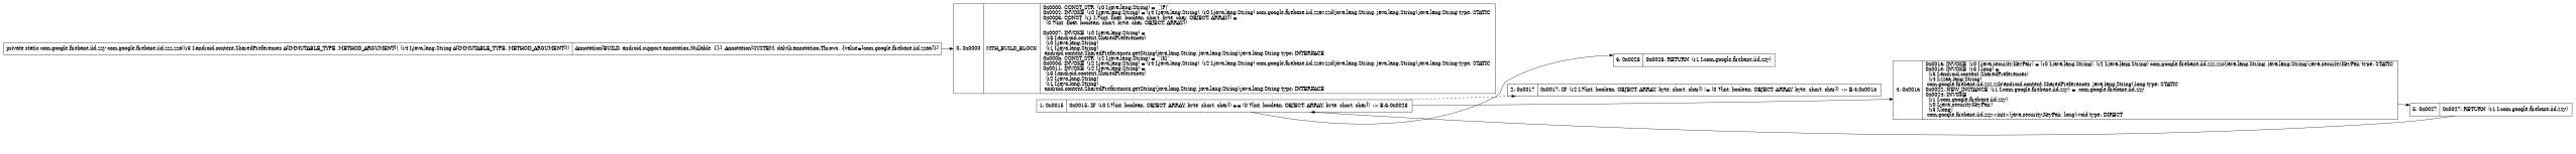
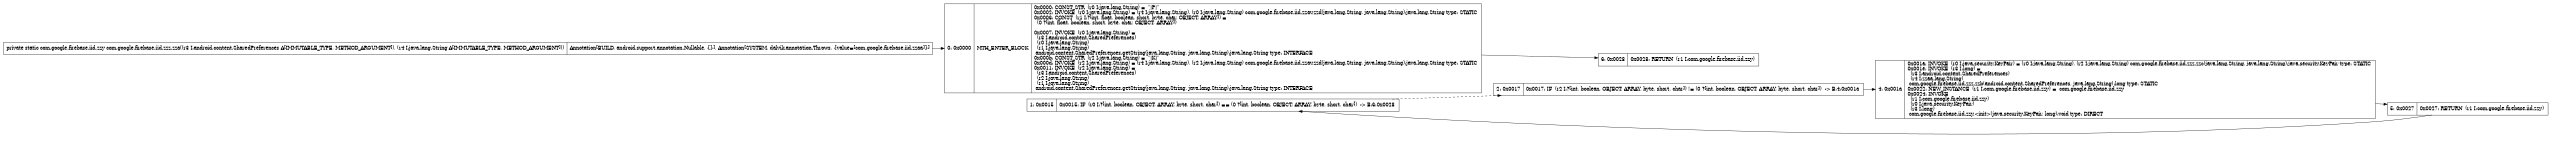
  digraph {
    rankdir=LR
    node [shape=record]
-   n1 [label="{0\:\ 0x0000|MTH_BUILD_BLOCK\l|0x0000: CONST_STR  (r0 I:java.lang.String) =  \"\|P\|\" \l0x0002: INVOKE  (r0 I:java.lang.String) = (r4 I:java.lang.String), (r0 I:java.lang.String) com.google.firebase.iid.zzav.zzd(java.lang.String, java.lang.String):java.lang.String type: STATIC \l0x0006: CONST  (r1 I:?[int, float, boolean, short, byte, char, OBJECT, ARRAY]) = \l  (0 ?[int, float, boolean, short, byte, char, OBJECT, ARRAY])\l \l0x0007: INVOKE  (r0 I:java.lang.String) = \l  (r3 I:android.content.SharedPreferences)\l  (r0 I:java.lang.String)\l  (r1 I:java.lang.String)\l android.content.SharedPreferences.getString(java.lang.String, java.lang.String):java.lang.String type: INTERFACE \l0x000b: CONST_STR  (r2 I:java.lang.String) =  \"\|K\|\" \l0x000d: INVOKE  (r2 I:java.lang.String) = (r4 I:java.lang.String), (r2 I:java.lang.String) com.google.firebase.iid.zzav.zzd(java.lang.String, java.lang.String):java.lang.String type: STATIC \l0x0011: INVOKE  (r2 I:java.lang.String) = \l  (r3 I:android.content.SharedPreferences)\l  (r2 I:java.lang.String)\l  (r1 I:java.lang.String)\l android.content.SharedPreferences.getString(java.lang.String, java.lang.String):java.lang.String type: INTERFACE \l}"]
+   n1 [label="{0\:\ 0x0000|MTH_ENTER_BLOCK\l|0x0000: CONST_STR  (r0 I:java.lang.String) =  \"\|P\|\" \l0x0002: INVOKE  (r0 I:java.lang.String) = (r4 I:java.lang.String), (r0 I:java.lang.String) com.google.firebase.iid.zzav.zzd(java.lang.String, java.lang.String):java.lang.String type: STATIC \l0x0006: CONST  (r1 I:?[int, float, boolean, short, byte, char, OBJECT, ARRAY]) = \l  (0 ?[int, float, boolean, short, byte, char, OBJECT, ARRAY])\l \l0x0007: INVOKE  (r0 I:java.lang.String) = \l  (r3 I:android.content.SharedPreferences)\l  (r0 I:java.lang.String)\l  (r1 I:java.lang.String)\l android.content.SharedPreferences.getString(java.lang.String, java.lang.String):java.lang.String type: INTERFACE \l0x000b: CONST_STR  (r2 I:java.lang.String) =  \"\|K\|\" \l0x000d: INVOKE  (r2 I:java.lang.String) = (r4 I:java.lang.String), (r2 I:java.lang.String) com.google.firebase.iid.zzav.zzd(java.lang.String, java.lang.String):java.lang.String type: STATIC \l0x0011: INVOKE  (r2 I:java.lang.String) = \l  (r3 I:android.content.SharedPreferences)\l  (r2 I:java.lang.String)\l  (r1 I:java.lang.String)\l android.content.SharedPreferences.getString(java.lang.String, java.lang.String):java.lang.String type: INTERFACE \l}"]
    n2 [label="{1\:\ 0x0015|0x0015: IF  (r0 I:?[int, boolean, OBJECT, ARRAY, byte, short, char]) == (0 ?[int, boolean, OBJECT, ARRAY, byte, short, char])  \-\> B:6:0x0028 \l}"]
    n3 [label="{2\:\ 0x0017|0x0017: IF  (r2 I:?[int, boolean, OBJECT, ARRAY, byte, short, char]) != (0 ?[int, boolean, OBJECT, ARRAY, byte, short, char])  \-\> B:4:0x001a \l}"]
    n4 [label="{6\:\ 0x0028|0x0028: RETURN  (r1 I:com.google.firebase.iid.zzy) \l}"]
    n5 [label="{4\:\ 0x001a|0x001a: INVOKE  (r0 I:java.security.KeyPair) = (r0 I:java.lang.String), (r2 I:java.lang.String) com.google.firebase.iid.zzz.zzc(java.lang.String, java.lang.String):java.security.KeyPair type: STATIC \l0x001e: INVOKE  (r3 I:long) = \l  (r3 I:android.content.SharedPreferences)\l  (r4 I:zzaa.lang.String)\l com.google.firebase.iid.zzz.zzb(android.content.SharedPreferences, java.lang.String):long type: STATIC \l0x0022: NEW_INSTANCE  (r1 I:com.google.firebase.iid.zzy) =  com.google.firebase.iid.zzy \l0x0024: INVOKE  \l  (r1 I:com.google.firebase.iid.zzy)\l  (r0 I:java.security.KeyPair)\l  (r3 I:long)\l com.google.firebase.iid.zzy.\<init\>(java.security.KeyPair, long):void type: DIRECT \l}"]
    n6 [label="{5\:\ 0x0027|0x0027: RETURN  (r1 I:com.google.firebase.iid.zzy) \l}"]
    n7 [label="{private static com.google.firebase.iid.zzy com.google.firebase.iid.zzz.zza((r3 I:android.content.SharedPreferences A[IMMUTABLE_TYPE, METHOD_ARGUMENT]), (r4 I:java.lang.String A[IMMUTABLE_TYPE, METHOD_ARGUMENT]))  | Annotation[BUILD, android.support.annotation.Nullable, \{\}], Annotation[SYSTEM, dalvik.annotation.Throws, \{value=[com.google.firebase.iid.zzaa]\}]\l}"]
    n2 -> n3 [style=dashed]
-   n2 -> n4
-   n2 -> n5
+   n1 -> n4
+   n3 -> n5
    n5 -> n6
    n6 -> n2
    n7 -> n1
  }
